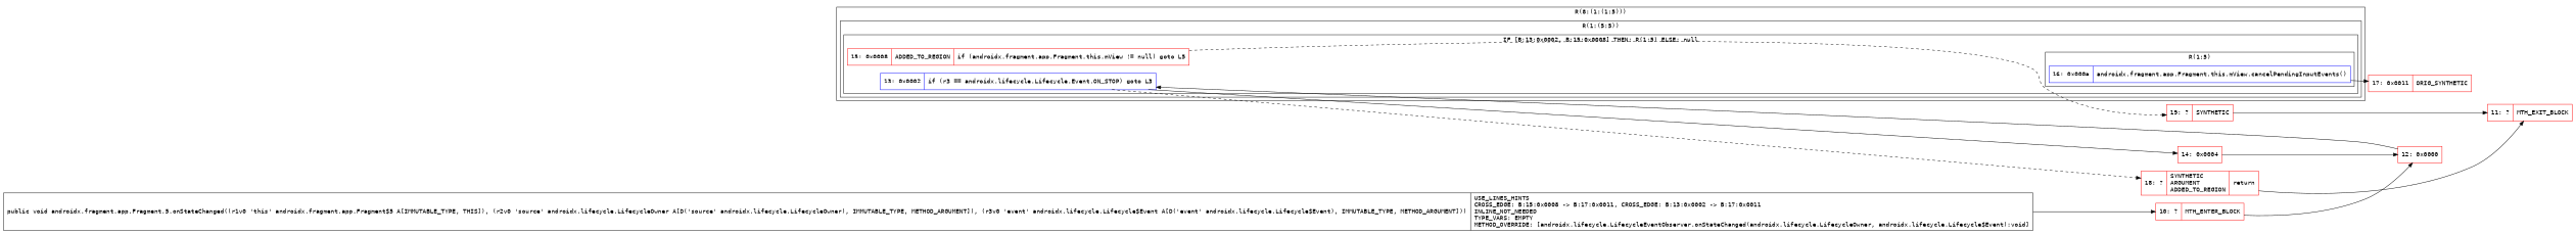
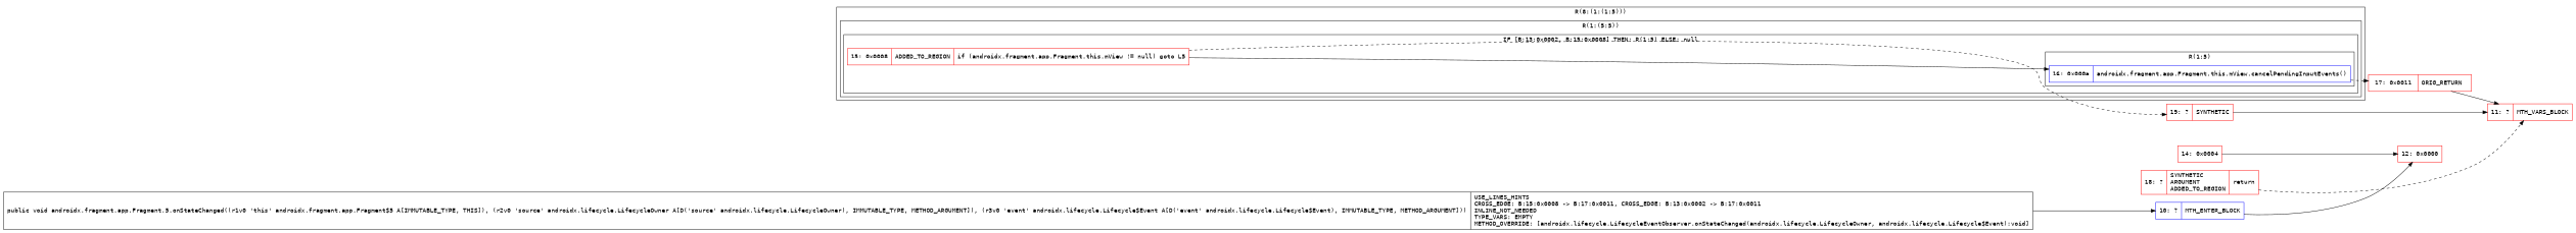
  digraph {
    fontname="DejaVu Sans Mono"
    rankdir=LR
    node [color=red fontname="DejaVu Sans Mono" shape=record]
    edge [fontname="DejaVu Sans Mono"]
    n1 [color=blue label="{16\:\ 0x000a|androidx.fragment.app.Fragment.this.mView.cancelPendingInputEvents()\l}"]
-   n2 [color=blue label="{13\:\ 0x0002|if (r3 == androidx.lifecycle.Lifecycle.Event.ON_STOP) goto L3\l}"]
    n3 [label="{15\:\ 0x0008|ADDED_TO_REGION\l|if (androidx.fragment.app.Fragment.this.mView != null) goto L5\l}"]
-   n4 [label="{17\:\ 0x0011|ORIG_SYNTHETIC\l}"]
+   n4 [label="{17\:\ 0x0011|ORIG_RETURN\l}"]
    n5 [label="{14\:\ 0x0004}"]
    n6 [label="{18\:\ ?|SYNTHETIC\lARGUMENT\lADDED_TO_REGION\l|return\l}"]
    n7 [label="{19\:\ ?|SYNTHETIC\l}"]
    n8 [label="{12\:\ 0x0000}"]
-   n9 [label="{11\:\ ?|MTH_EXIT_BLOCK\l}"]
-   n10 [label="{10\:\ ?|MTH_ENTER_BLOCK\l}"]
+   n9 [label="{11\:\ ?|MTH_VARS_BLOCK\l}"]
+   n10 [color=blue label="{10\:\ ?|MTH_ENTER_BLOCK\l}"]
    n11 [label="{public void androidx.fragment.app.Fragment.5.onStateChanged((r1v0 'this' androidx.fragment.app.Fragment$5 A[IMMUTABLE_TYPE, THIS]), (r2v0 'source' androidx.lifecycle.LifecycleOwner A[D('source' androidx.lifecycle.LifecycleOwner), IMMUTABLE_TYPE, METHOD_ARGUMENT]), (r3v0 'event' androidx.lifecycle.Lifecycle$Event A[D('event' androidx.lifecycle.Lifecycle$Event), IMMUTABLE_TYPE, METHOD_ARGUMENT]))  | USE_LINES_HINTS\lCROSS_EDGE: B:15:0x0008 \-\> B:17:0x0011, CROSS_EDGE: B:13:0x0002 \-\> B:17:0x0011\lINLINE_NOT_NEEDED\lTYPE_VARS: EMPTY\lMETHOD_OVERRIDE: [androidx.lifecycle.LifecycleEventObserver.onStateChanged(androidx.lifecycle.LifecycleOwner, androidx.lifecycle.Lifecycle$Event):void]\l}" color=""]
    subgraph cluster_1 {
      label="R(8:(1:(1:5)))"
      subgraph cluster_2 {
        label="R(1:(5:5))"
        subgraph cluster_3 {
          label="IF [B:13:0x0002, B:15:0x0008] THEN: R(1:5) ELSE: null"
-         n2
          n3
          subgraph cluster_4 {
            label="R(1:5)"
            n1
          }
        }
      }
    }
-   n1 -> n4
-   n2 -> n5
-   n2 -> n6 [style=dashed]
+   n1 -> n4 [style=dashed]
+   n3 -> n1
    n3 -> n7 [style=dashed]
+   n4 -> n9
    n5 -> n8
-   n6 -> n9
+   n6 -> n9 [style=dashed]
    n7 -> n9
-   n8 -> n2
    n10 -> n8
    n11 -> n10
  }
